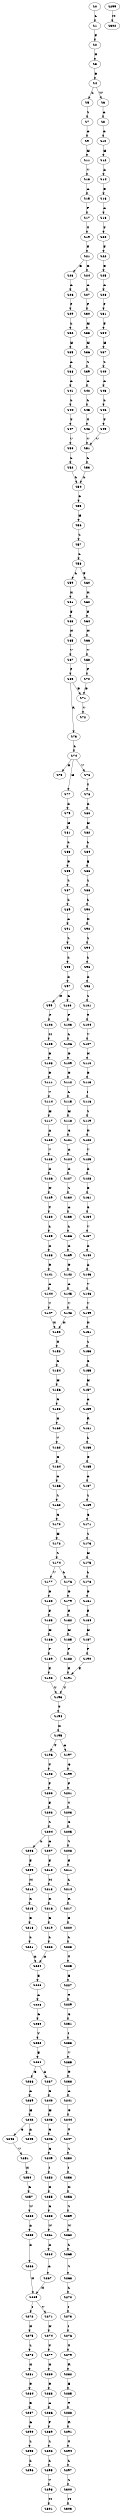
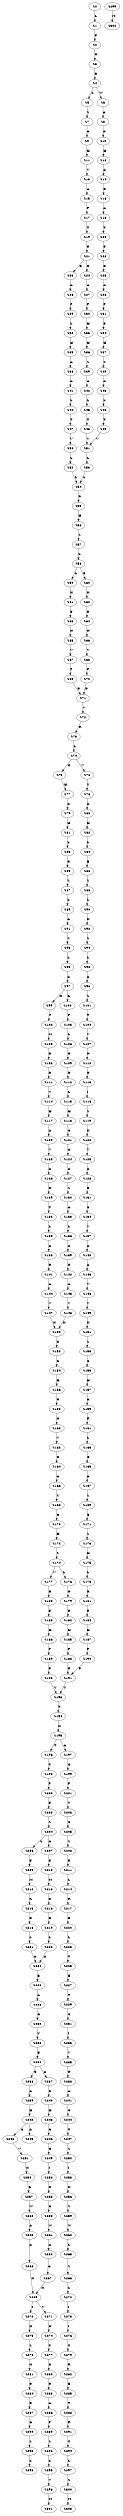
  strict digraph {
    S0
    S1
    S2
    S3
    S4
    S5
    S6
    S7
    S8
    S9
    S10
    S11
    S12
    S13
    S14
    S15
    S16
    S17
    S18
    S19
    S20
    S21
    S22
    S23
    S24
    S25
    S26
    S27
    S28
    S29
    S30
    S31
    S32
    S33
    S34
    S35
    S36
    S37
    S38
    S39
    S40
    S41
    S42
    S43
    S44
    S45
    S46
    S47
    S48
    S49
    S50
    S51
    S52
    S53
    S54
    S55
    S56
    S57
    S58
    S59
    S60
    S61
    S62
    S63
    S64
    S65
    S66
    S67
    S68
    S69
    S70
    S71
    S72
    S73
    S74
    S75
    S76
    S77
    S78
    S79
    S80
    S81
    S82
    S83
    S84
    S85
    S86
    S87
    S88
    S89
    S90
    S91
    S92
    S93
    S94
    S95
    S96
    S97
    S98
    S99
    S100
    S101
    S102
    S103
    S104
    S105
    S106
    S107
    S108
    S109
    S110
    S111
    S112
    S113
    S114
    S115
    S116
    S117
    S118
    S119
    S120
    S121
    S122
    S123
    S124
    S125
    S126
    S127
    S128
    S129
    S130
    S131
    S132
    S133
    S134
    S135
    S136
    S137
    S138
    S139
    S140
    S141
    S142
    S143
    S144
    S145
    S146
    S147
    S148
    S149
    S150
    S151
    S152
    S153
    S154
    S155
    S156
    S157
    S158
    S159
    S160
    S161
    S162
    S163
    S164
    S165
    S166
    S167
    S168
    S169
    S170
    S171
    S172
    S173
    S174
    S175
    S176
    S177
    S178
    S179
    S180
    S181
    S182
    S183
    S184
    S185
    S186
    S187
    S188
    S189
    S190
    S191
    S192
    S193
    S194
    S195
    S196
    S197
    S198
    S199
    S200
    S201
    S202
    S203
    S204
    S205
    S206
    S207
    S208
    S209
    S210
    S211
    S212
    S213
    S214
    S215
    S216
    S217
    S218
    S219
    S220
    S221
    S222
    S223
    S224
    S225
    S226
    S227
    S228
    S229
    S230
    S231
    S232
    S233
    S234
    S235
    S236
    S237
    S238
    S239
    S240
    S241
    S242
    S243
    S244
    S245
    S248
    S246
    S247
    S249
    S250
    S251
    S252
    S253
    S254
    S255
    S256
    S257
    S258
    S259
    S260
    S261
    S262
    S263
    S264
    S265
    S266
    S267
    S268
    S269
    S270
    S271
    S272
    S273
    S274
    S275
    S276
    S277
    S278
    S279
    S280
    S281
    S282
    S283
    S284
    S285
    S286
    S287
    S288
    S289
    S290
    S291
    S292
    S293
    S294
    S295
    S296
    S297
    S298
    S300
    S301
    S299
    S302
    S303
    S0 -> S1 [label=L]
    S1 -> S2 [label=F]
    S2 -> S3 [label=K]
    S3 -> S4 [label=D]
    S4 -> S5 [label=L]
    S4 -> S6 [label=W]
    S5 -> S7 [label=S]
    S6 -> S8 [label=A]
    S7 -> S9 [label=A]
    S8 -> S10 [label=A]
    S9 -> S11 [label=H]
    S10 -> S12 [label=H]
    S11 -> S13 [label=V]
    S12 -> S14 [label=A]
    S13 -> S15 [label=A]
    S14 -> S16 [label=D]
    S15 -> S17 [label=P]
    S16 -> S18 [label=A]
    S17 -> S19 [label=T]
    S18 -> S20 [label=T]
    S19 -> S21 [label=F]
    S20 -> S22 [label=F]
    S21 -> S23 [label=E]
    S21 -> S24 [label=D]
    S22 -> S25 [label=D]
    S23 -> S26 [label=A]
    S24 -> S27 [label=A]
    S25 -> S28 [label=A]
    S26 -> S29 [label=P]
    S27 -> S30 [label=P]
    S28 -> S31 [label=P]
    S29 -> S32 [label=L]
    S30 -> S33 [label=H]
    S31 -> S34 [label=F]
    S32 -> S35 [label=H]
    S33 -> S36 [label=H]
    S34 -> S37 [label=H]
    S35 -> S38 [label=A]
    S36 -> S39 [label=S]
    S37 -> S40 [label=S]
    S38 -> S41 [label=A]
    S39 -> S42 [label=A]
    S40 -> S43 [label=A]
    S41 -> S44 [label=L]
    S42 -> S45 [label=L]
    S43 -> S46 [label=L]
    S44 -> S47 [label=T]
    S45 -> S48 [label=T]
    S46 -> S49 [label=T]
    S47 -> S50 [label=V]
    S48 -> S51 [label=V]
    S49 -> S51 [label=V]
    S50 -> S52 [label=L]
    S51 -> S53 [label=L]
    S52 -> S54 [label=L]
    S53 -> S54 [label=L]
    S54 -> S55 [label=C]
    S55 -> S56 [label=H]
    S56 -> S57 [label=S]
    S57 -> S58 [label=L]
    S58 -> S59 [label=L]
    S58 -> S60 [label=F]
    S59 -> S61 [label=K]
    S60 -> S62 [label=K]
    S61 -> S63 [label=F]
    S62 -> S64 [label=F]
    S63 -> S65 [label=N]
    S64 -> S66 [label=N]
    S65 -> S67 [label=V]
    S66 -> S68 [label=V]
    S67 -> S69 [label=P]
    S68 -> S70 [label=P]
    S69 -> S71 [label=D]
    S70 -> S71 [label=D]
    S71 -> S72 [label=V]
-   S69 -> S73 [label=R]
+   S72 -> S73 [label=R]
    S73 -> S74 [label=L]
    S74 -> S75 [label=K]
    S74 -> S76 [label=V]
-   S74 -> S77 [label=H]
+   S75 -> S77 [label=H]
    S76 -> S78 [label=Y]
    S77 -> S79 [label=A]
    S78 -> S80 [label=A]
    S79 -> S81 [label=H]
    S80 -> S82 [label=H]
    S81 -> S83 [label=L]
    S82 -> S84 [label=L]
    S83 -> S85 [label=D]
    S84 -> S86 [label=E]
    S85 -> S87 [label=S]
    S86 -> S88 [label=S]
    S87 -> S89 [label=L]
    S88 -> S90 [label=L]
    S89 -> S91 [label=A]
    S90 -> S92 [label=K]
    S91 -> S93 [label=S]
    S92 -> S94 [label=S]
    S93 -> S95 [label=L]
    S94 -> S96 [label=L]
    S95 -> S97 [label=A]
    S96 -> S98 [label=A]
    S97 -> S99 [label=N]
    S97 -> S100 [label=G]
    S98 -> S101 [label=S]
    S99 -> S102 [label=P]
    S100 -> S103 [label=P]
    S101 -> S104 [label=T]
    S102 -> S105 [label=M]
    S103 -> S106 [label=L]
    S104 -> S107 [label=V]
    S105 -> S108 [label=D]
    S106 -> S109 [label=D]
    S107 -> S110 [label=N]
    S108 -> S111 [label=D]
    S109 -> S112 [label=D]
    S110 -> S113 [label=D]
    S111 -> S114 [label=V]
    S112 -> S115 [label=L]
    S113 -> S116 [label=I]
    S114 -> S117 [label=H]
    S115 -> S118 [label=H]
    S116 -> S119 [label=S]
    S117 -> S120 [label=A]
    S118 -> S121 [label=G]
    S119 -> S122 [label=K]
    S120 -> S123 [label=V]
    S121 -> S124 [label=A]
    S122 -> S125 [label=V]
    S123 -> S126 [label=A]
    S124 -> S127 [label=A]
    S125 -> S128 [label=A]
    S126 -> S129 [label=N]
    S127 -> S130 [label=S]
    S128 -> S131 [label=D]
    S129 -> S132 [label=T]
    S130 -> S133 [label=A]
    S131 -> S134 [label=G]
    S132 -> S135 [label=L]
    S133 -> S136 [label=L]
    S134 -> S137 [label=V]
    S135 -> S138 [label=A]
    S136 -> S139 [label=A]
    S137 -> S140 [label=A]
    S138 -> S141 [label=D]
    S139 -> S142 [label=D]
    S140 -> S143 [label=A]
    S141 -> S144 [label=A]
    S142 -> S145 [label=A]
    S143 -> S146 [label=V]
    S144 -> S147 [label=V]
    S145 -> S148 [label=V]
    S146 -> S149 [label=V]
    S147 -> S150 [label=K]
    S148 -> S150 [label=K]
    S149 -> S151 [label=K]
    S150 -> S152 [label=K]
    S151 -> S153 [label=S]
    S152 -> S154 [label=G]
    S153 -> S155 [label=G]
    S154 -> S156 [label=H]
    S155 -> S157 [label=H]
    S156 -> S158 [label=G]
    S157 -> S159 [label=A]
    S158 -> S160 [label=K]
    S159 -> S161 [label=R]
    S160 -> S162 [label=V]
    S161 -> S163 [label=L]
    S162 -> S164 [label=Q]
    S163 -> S165 [label=Q]
    S164 -> S166 [label=A]
    S165 -> S167 [label=A]
    S166 -> S168 [label=S]
    S167 -> S169 [label=S]
    S168 -> S170 [label=G]
    S169 -> S171 [label=G]
    S170 -> S172 [label=H]
    S171 -> S173 [label=S]
    S172 -> S174 [label=S]
    S173 -> S175 [label=H]
    S174 -> S176 [label=L]
    S174 -> S177 [label=V]
    S175 -> S178 [label=L]
    S176 -> S179 [label=D]
    S177 -> S180 [label=D]
    S178 -> S181 [label=D]
    S179 -> S182 [label=F]
    S180 -> S183 [label=F]
    S181 -> S184 [label=F]
    S182 -> S185 [label=H]
    S183 -> S186 [label=H]
    S184 -> S187 [label=H]
    S185 -> S188 [label=P]
    S186 -> S189 [label=P]
    S187 -> S190 [label=P]
    S188 -> S191 [label=F]
    S189 -> S192 [label=F]
    S190 -> S191 [label=F]
    S191 -> S193 [label=Y]
    S192 -> S193 [label=Y]
    S193 -> S194 [label=T]
    S194 -> S195 [label=K]
    S195 -> S196 [label=T]
    S195 -> S197 [label=A]
    S196 -> S198 [label=T]
    S197 -> S199 [label=Q]
    S198 -> S200 [label=P]
    S199 -> S201 [label=P]
    S200 -> S202 [label=F]
    S201 -> S203 [label=Y]
    S202 -> S204 [label=S]
    S203 -> S205 [label=C]
    S204 -> S206 [label=L]
    S204 -> S207 [label=A]
    S205 -> S208 [label=S]
    S206 -> S209 [label=F]
    S207 -> S210 [label=F]
    S208 -> S211 [label=F]
    S209 -> S212 [label=M]
    S210 -> S213 [label=M]
    S211 -> S214 [label=L]
    S212 -> S215 [label=R]
    S213 -> S216 [label=R]
    S214 -> S217 [label=R]
    S215 -> S218 [label=E]
    S216 -> S219 [label=E]
    S217 -> S220 [label=E]
    S218 -> S221 [label=L]
    S219 -> S222 [label=L]
    S220 -> S223 [label=L]
    S221 -> S224 [label=A]
    S222 -> S224 [label=A]
    S223 -> S225 [label=T]
    S224 -> S226 [label=E]
    S225 -> S227 [label=E]
    S226 -> S228 [label=A]
    S227 -> S229 [label=T]
    S228 -> S230 [label=G]
    S229 -> S231 [label=G]
    S230 -> S232 [label=Y]
    S231 -> S233 [label=I]
    S232 -> S234 [label=E]
    S233 -> S235 [label=V]
    S234 -> S236 [label=G]
    S234 -> S237 [label=A]
    S235 -> S238 [label=D]
    S236 -> S239 [label=A]
    S237 -> S240 [label=G]
    S238 -> S241 [label=A]
    S239 -> S242 [label=H]
    S240 -> S243 [label=H]
    S241 -> S244 [label=Q]
    S242 -> S245 [label=A]
    S242 -> S248 [label=G]
    S243 -> S246 [label=G]
    S244 -> S247 [label=T]
    S248 -> S251 [label=V]
    S246 -> S249 [label=G]
    S247 -> S250 [label=S]
    S249 -> S252 [label=I]
    S250 -> S253 [label=I]
    S251 -> S254 [label=K]
    S252 -> S255 [label=K]
    S253 -> S256 [label=K]
    S254 -> S257 [label=G]
    S255 -> S258 [label=G]
    S256 -> S259 [label=S]
    S257 -> S260 [label=W]
    S258 -> S261 [label=W]
    S259 -> S262 [label=W]
    S260 -> S263 [label=A]
    S261 -> S264 [label=A]
    S262 -> S265 [label=L]
    S263 -> S266 [label=A]
    S264 -> S267 [label=A]
    S265 -> S268 [label=S]
    S266 -> S269 [label=K]
    S267 -> S269 [label=K]
    S268 -> S270 [label=L]
    S269 -> S271 [label=V]
    S269 -> S272 [label=I]
    S270 -> S273 [label=I]
    S271 -> S274 [label=N]
    S272 -> S275 [label=N]
    S273 -> S276 [label=I]
    S274 -> S277 [label=T]
    S275 -> S278 [label=S]
    S276 -> S279 [label=T]
    S277 -> S280 [label=K]
    S278 -> S281 [label=K]
    S279 -> S282 [label=R]
    S280 -> S283 [label=D]
    S281 -> S284 [label=D]
    S282 -> S285 [label=E]
    S283 -> S286 [label=A]
    S284 -> S287 [label=E]
    S285 -> S288 [label=T]
    S286 -> S289 [label=P]
    S287 -> S290 [label=G]
    S288 -> S291 [label=R]
    S289 -> S292 [label=S]
    S290 -> S293 [label=S]
    S291 -> S294 [label=T]
    S292 -> S295 [label=L]
    S293 -> S296 [label=L]
    S294 -> S297 [label=L]
    S295 -> S298 [label=V]
    S297 -> S300 [label=S]
    S298 -> S301 [label=M]
    S300 -> S303 [label=M]
    S299 -> S302 [label=M]
  }
